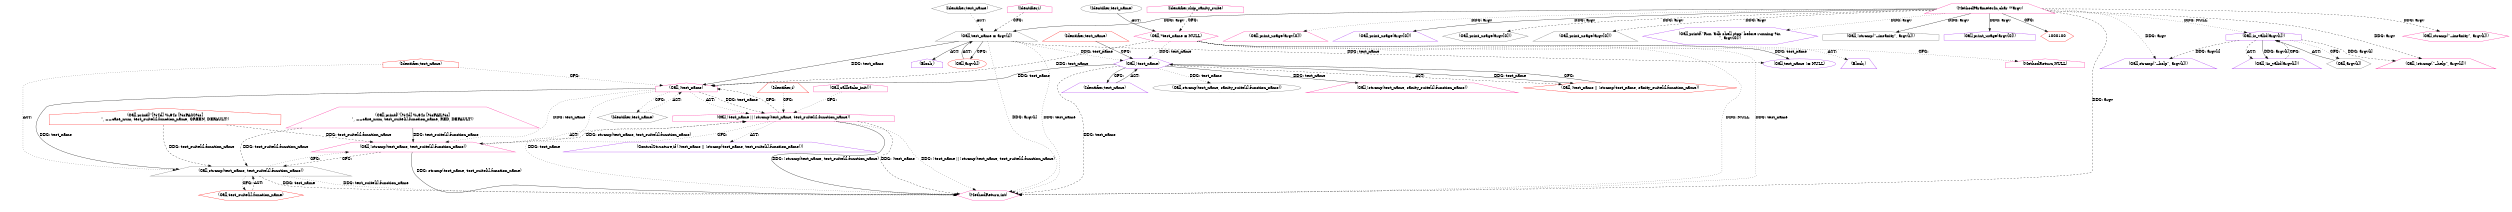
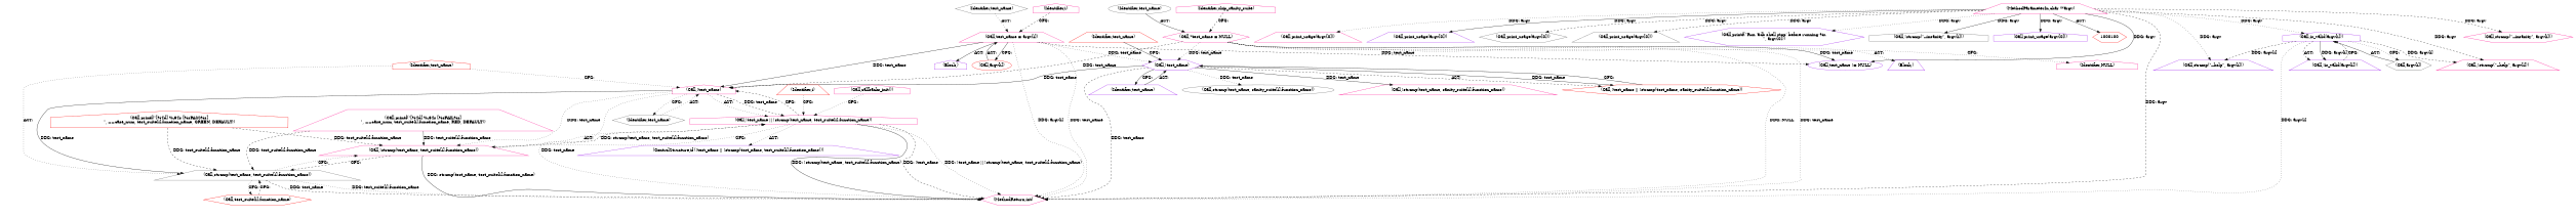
  digraph {
    node [color=deeppink shape=trapezium]
    edge [style=dotted]
    n1 [label="(Call,!test_name)" shape=house]
    n2 [label="(Call,!test_name || !strcmp(test_name, test_suite[i].function_name))" shape=house]
    n3 [label="(Call,!strcmp(test_name, test_suite[i].function_name))"]
    n4 [color=gray40 label="(Call,strcmp(test_name, test_suite[i].function_name))"]
    n5 [label="(MethodReturn,int)" shape=hexagon]
    n6 [color=gray40 label="(Identifier,test_name)" shape=hexagon]
    n7 [color=purple label="(ControlStructure,if (!test_name || !strcmp(test_name, test_suite[i].function_name)))"]
    n8 [color=red label="(Call,test_suite[i].function_name)" shape=hexagon]
-   n9 [color=gray40 label="(Call,test_name = argv[i])"]
+   n9 [label="(Call,test_name = argv[i])"]
    n10 [color=purple label="(Call,!test_name)" shape=hexagon]
    n11 [color=purple label="(Block,)" shape=house]
    n12 [color=red label="(Call,argv[i])" shape=ellipse]
    n13 [color=purple label="(Call,test_name != NULL)" shape=ellipse]
    n14 [label="(Call,!strcmp(test_name, sanity_suite[i].function_name))"]
    n15 [color=red label="(Call,!test_name || !strcmp(test_name, sanity_suite[i].function_name))" shape=hexagon]
    n16 [color=purple label="(Identifier,test_name)"]
    n17 [color=gray40 label="(Call,strcmp(test_name, sanity_suite[i].function_name))" shape=ellipse]
    n18 [color=purple label="(Call,is_valid(argv[i]))" shape=house]
    n19 [color=purple label="(Call,strcmp(\"--help\", argv[i]))"]
    n20 [color=purple label="(Call,!is_valid(argv[i]))"]
    n21 [label="(Call,!strcmp(\"--help\", argv[i]))"]
    n22 [color=gray40 label="(Call,argv[i])" shape=hexagon]
    n23 [label="(MethodParameterIn,char **argv)"]
    n24 [label="(Call,strcmp(\"--insanity\", argv[i]))" shape=hexagon]
    n25 [label="(Call,print_usage(argv[0]))"]
    n26 [color=purple label="(Call,print_usage(argv[0]))"]
    n27 [color=gray40 label="(Call,print_usage(argv[0]))" shape=hexagon]
    n28 [color=gray40 label="(Call,print_usage(argv[0]))"]
    n29 [color=purple label="(Call,printf(\"Run 'adb shell stop' before running %s.\n\", argv[0]))" shape=hexagon]
    n30 [color=gray40 label="(Call,!strcmp(\"--insanity\", argv[i]))" shape=house]
    n31 [color=purple label="(Call,print_usage(argv[0]))" shape=house]
    1000100 [color=red shape=hexagon]
    n33 [label="(Call,*test_name = NULL)" shape=hexagon]
    n34 [color=purple label="(Block,)"]
-   n35 [label="(MethodReturn,NULL)" shape=house]
+   n35 [label="(Identifier,NULL)" shape=house]
    n36 [label="(Call,callbacks_init())" shape=house]
    n37 [color=gray40 label="(Identifier,test_name)" shape=ellipse]
    n38 [color=red label="(Identifier,i)"]
    n39 [label="(Call,printf(\"[%4d] %-64s [%sFAIL%s]\n\", ++case_num, test_suite[i].function_name, RED, DEFAULT))"]
    n40 [color=red label="(Identifier,test_name)" shape=house]
    n41 [color=gray40 label="(Identifier,test_name)" shape=hexagon]
    n42 [label="(Identifier,skip_sanity_suite)" shape=house]
    n43 [color=red label="(Identifier,test_name)"]
    n44 [label="(Identifier,i)" shape=house]
    n45 [color=red label="(Call,printf(\"[%4d] %-64s [%sPASS%s]\n\", ++case_num, test_suite[i].function_name, GREEN, DEFAULT))" shape=house]
    n1 -> n2 [label="AST: "]
    n1 -> n2 [label="DDG: test_name" style=dashed]
    n1 -> n3 [label="DDG: test_name"]
    n1 -> n4 [label="DDG: test_name" style=solid]
    n1 -> n5 [label="DDG: test_name"]
    n1 -> n6 [label="CFG: "]
    n2 -> n1 [label="CFG: " style=dashed]
    n2 -> n3 [label="CFG: "]
    n2 -> n5 [label="DDG: !test_name" style=dashed]
    n2 -> n5 [label="DDG: !test_name || !strcmp(test_name, test_suite[i].function_name)"]
    n2 -> n5 [label="DDG: !strcmp(test_name, test_suite[i].function_name)" style=solid]
    n2 -> n7 [label="AST: "]
    n3 -> n2 [label="AST: "]
    n3 -> n2 [label="DDG: strcmp(test_name, test_suite[i].function_name)" style=dashed]
    n3 -> n4 [label="CFG: " style=dashed]
    n3 -> n5 [label="DDG: strcmp(test_name, test_suite[i].function_name)" style=solid]
    n4 -> n3 [label="CFG: "]
    n4 -> n5 [label="DDG: test_suite[i].function_name"]
    n4 -> n5 [label="DDG: test_name" style=dashed]
    n4 -> n8 [label="CFG: "]
    n6 -> n1 [label="AST: "]
-   n8 -> n4 [label="AST: " style=dashed]
+   n8 -> n4 [label="CFG: " style=dashed]
    n9 -> n1 [label="DDG: test_name" style=solid]
    n9 -> n5 [label="DDG: argv[i]"]
    n9 -> n5 [label="DDG: test_name"]
    n9 -> n10 [label="DDG: test_name"]
    n9 -> n11 [label="AST: " style=solid]
    n9 -> n12 [label="CFG: " style=solid]
    n9 -> n13 [label="DDG: test_name" style=dashed]
    n10 -> n1 [label="DDG: test_name" style=solid]
    n10 -> n5 [label="DDG: test_name" style=dashed]
    n10 -> n14 [label="DDG: test_name" style=solid]
    n10 -> n15 [label="AST: " style=dashed]
    n10 -> n15 [label="DDG: test_name" style=solid]
    n10 -> n16 [label="CFG: " style=solid]
    n10 -> n17 [label="DDG: test_name"]
    n12 -> n9 [label="AST: " style=solid]
    n15 -> n10 [label="CFG: " style=solid]
    n16 -> n10 [label="AST: " style=solid]
+   n18 -> n5 [label="DDG: argv[i]"]
    n18 -> n19 [label="DDG: argv[i]" style=dashed]
    n18 -> n20 [label="AST: " style=dashed]
    n18 -> n20 [label="DDG: argv[i]" style=solid]
    n18 -> n21 [label="DDG: argv[i]" style=dashed]
    n18 -> n22 [label="CFG: "]
    n20 -> n18 [label="CFG: " style=dashed]
    n22 -> n18 [label="AST: " style=solid]
    n23 -> n5 [label="DDG: argv" style=dashed]
-   n23 -> n9 [label="DDG: argv" style=solid]
-   n23 -> n18 [label="DDG: NULL"]
+   n23 -> n13 [label="DDG: argv" style=solid]
+   n23 -> n18 [label="DDG: argv"]
    n23 -> n19 [label="DDG: argv"]
    n23 -> n21 [label="DDG: argv" style=dashed]
    n23 -> n24 [label="DDG: argv" style=dashed]
    n23 -> n25 [label="DDG: argv"]
    n23 -> n26 [label="DDG: argv" style=solid]
    n23 -> n27 [label="DDG: argv" style=dashed]
    n23 -> n28 [label="DDG: argv" style=dashed]
    n23 -> n29 [label="DDG: argv"]
    n23 -> n30 [label="DDG: argv" style=solid]
    n23 -> n31 [label="DDG: argv" style=solid]
-   n23 -> 1000100 [label="CFG: " style=solid]
+   n23 -> 1000100 [label="AST: " style=solid]
    n33 -> n1 [label="DDG: test_name" style=dashed]
    n33 -> n5 [label="DDG: NULL"]
    n33 -> n5 [label="DDG: test_name"]
    n33 -> n10 [label="DDG: test_name"]
    n33 -> n13 [label="DDG: test_name" style=solid]
    n33 -> n34 [label="AST: "]
    n33 -> n35 [label="CFG: "]
    n36 -> n2 [label="CFG: "]
    n37 -> n33 [label="AST: " style=solid]
    n38 -> n2 [label="CFG: "]
    n39 -> n3 [label="DDG: test_suite[i].function_name" style=solid]
    n39 -> n4 [label="DDG: test_suite[i].function_name" style=dashed]
    n40 -> n1 [label="CFG: "]
    n40 -> n4 [label="AST: "]
    n41 -> n9 [label="AST: "]
    n42 -> n33 [label="CFG: " style=dashed]
    n43 -> n10 [label="CFG: " style=solid]
    n44 -> n9 [label="CFG: " style=dashed]
    n45 -> n3 [label="DDG: test_suite[i].function_name" style=dashed]
    n45 -> n4 [label="DDG: test_suite[i].function_name" style=dashed]
  }
